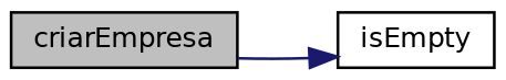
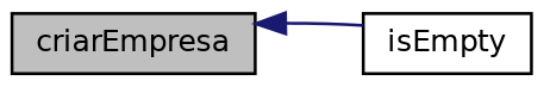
  digraph {
    rankdir=LR
    node [color=black fontname=Helvetica fontsize=10 shape=record style=filled]
    n1 [fillcolor=grey75 fontcolor=black height=0.2 label=criarEmpresa width=0.4]
    n2 [fillcolor=white height=0.2 label=isEmpty width=0.4]
-   n1 -> n2 [color=midnightblue fontname=Helvetica fontsize=10 labelfontname=Helvetica labelfontsize=10 style=solid]
+   n2 -> n1 [color=midnightblue fontname=Helvetica fontsize=10 labelfontname=Helvetica labelfontsize=10 style=solid]
  }
